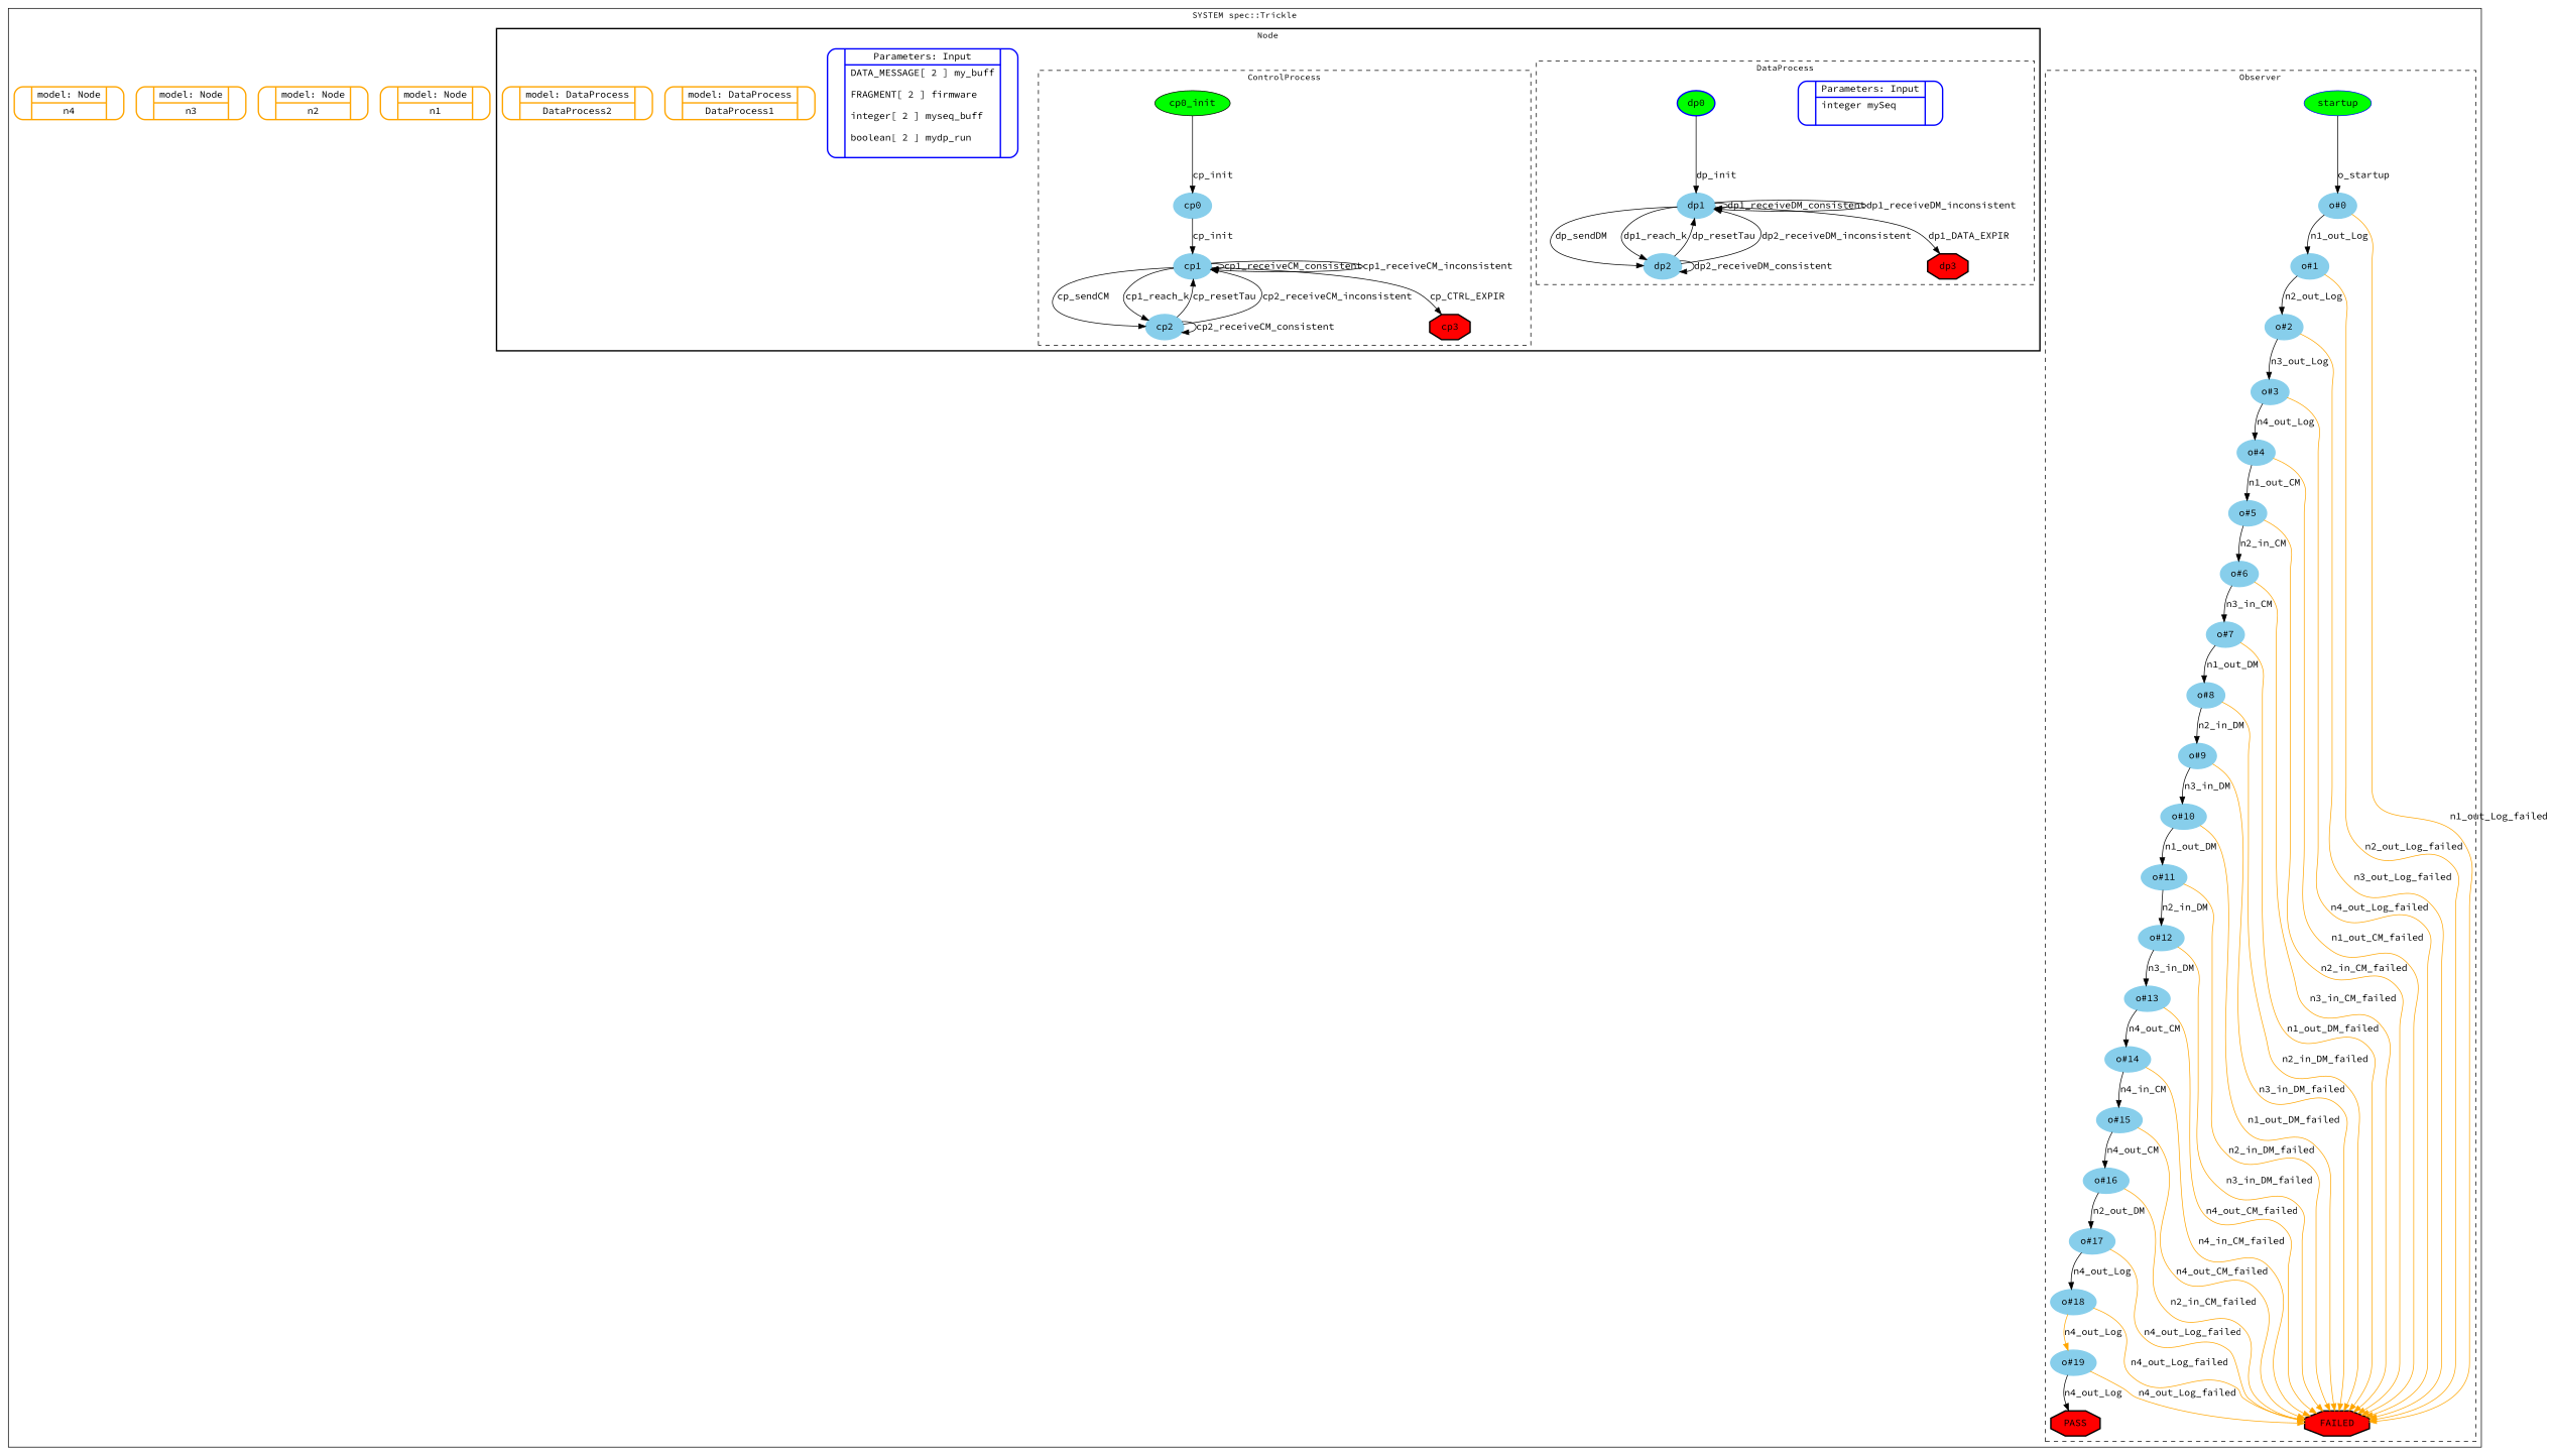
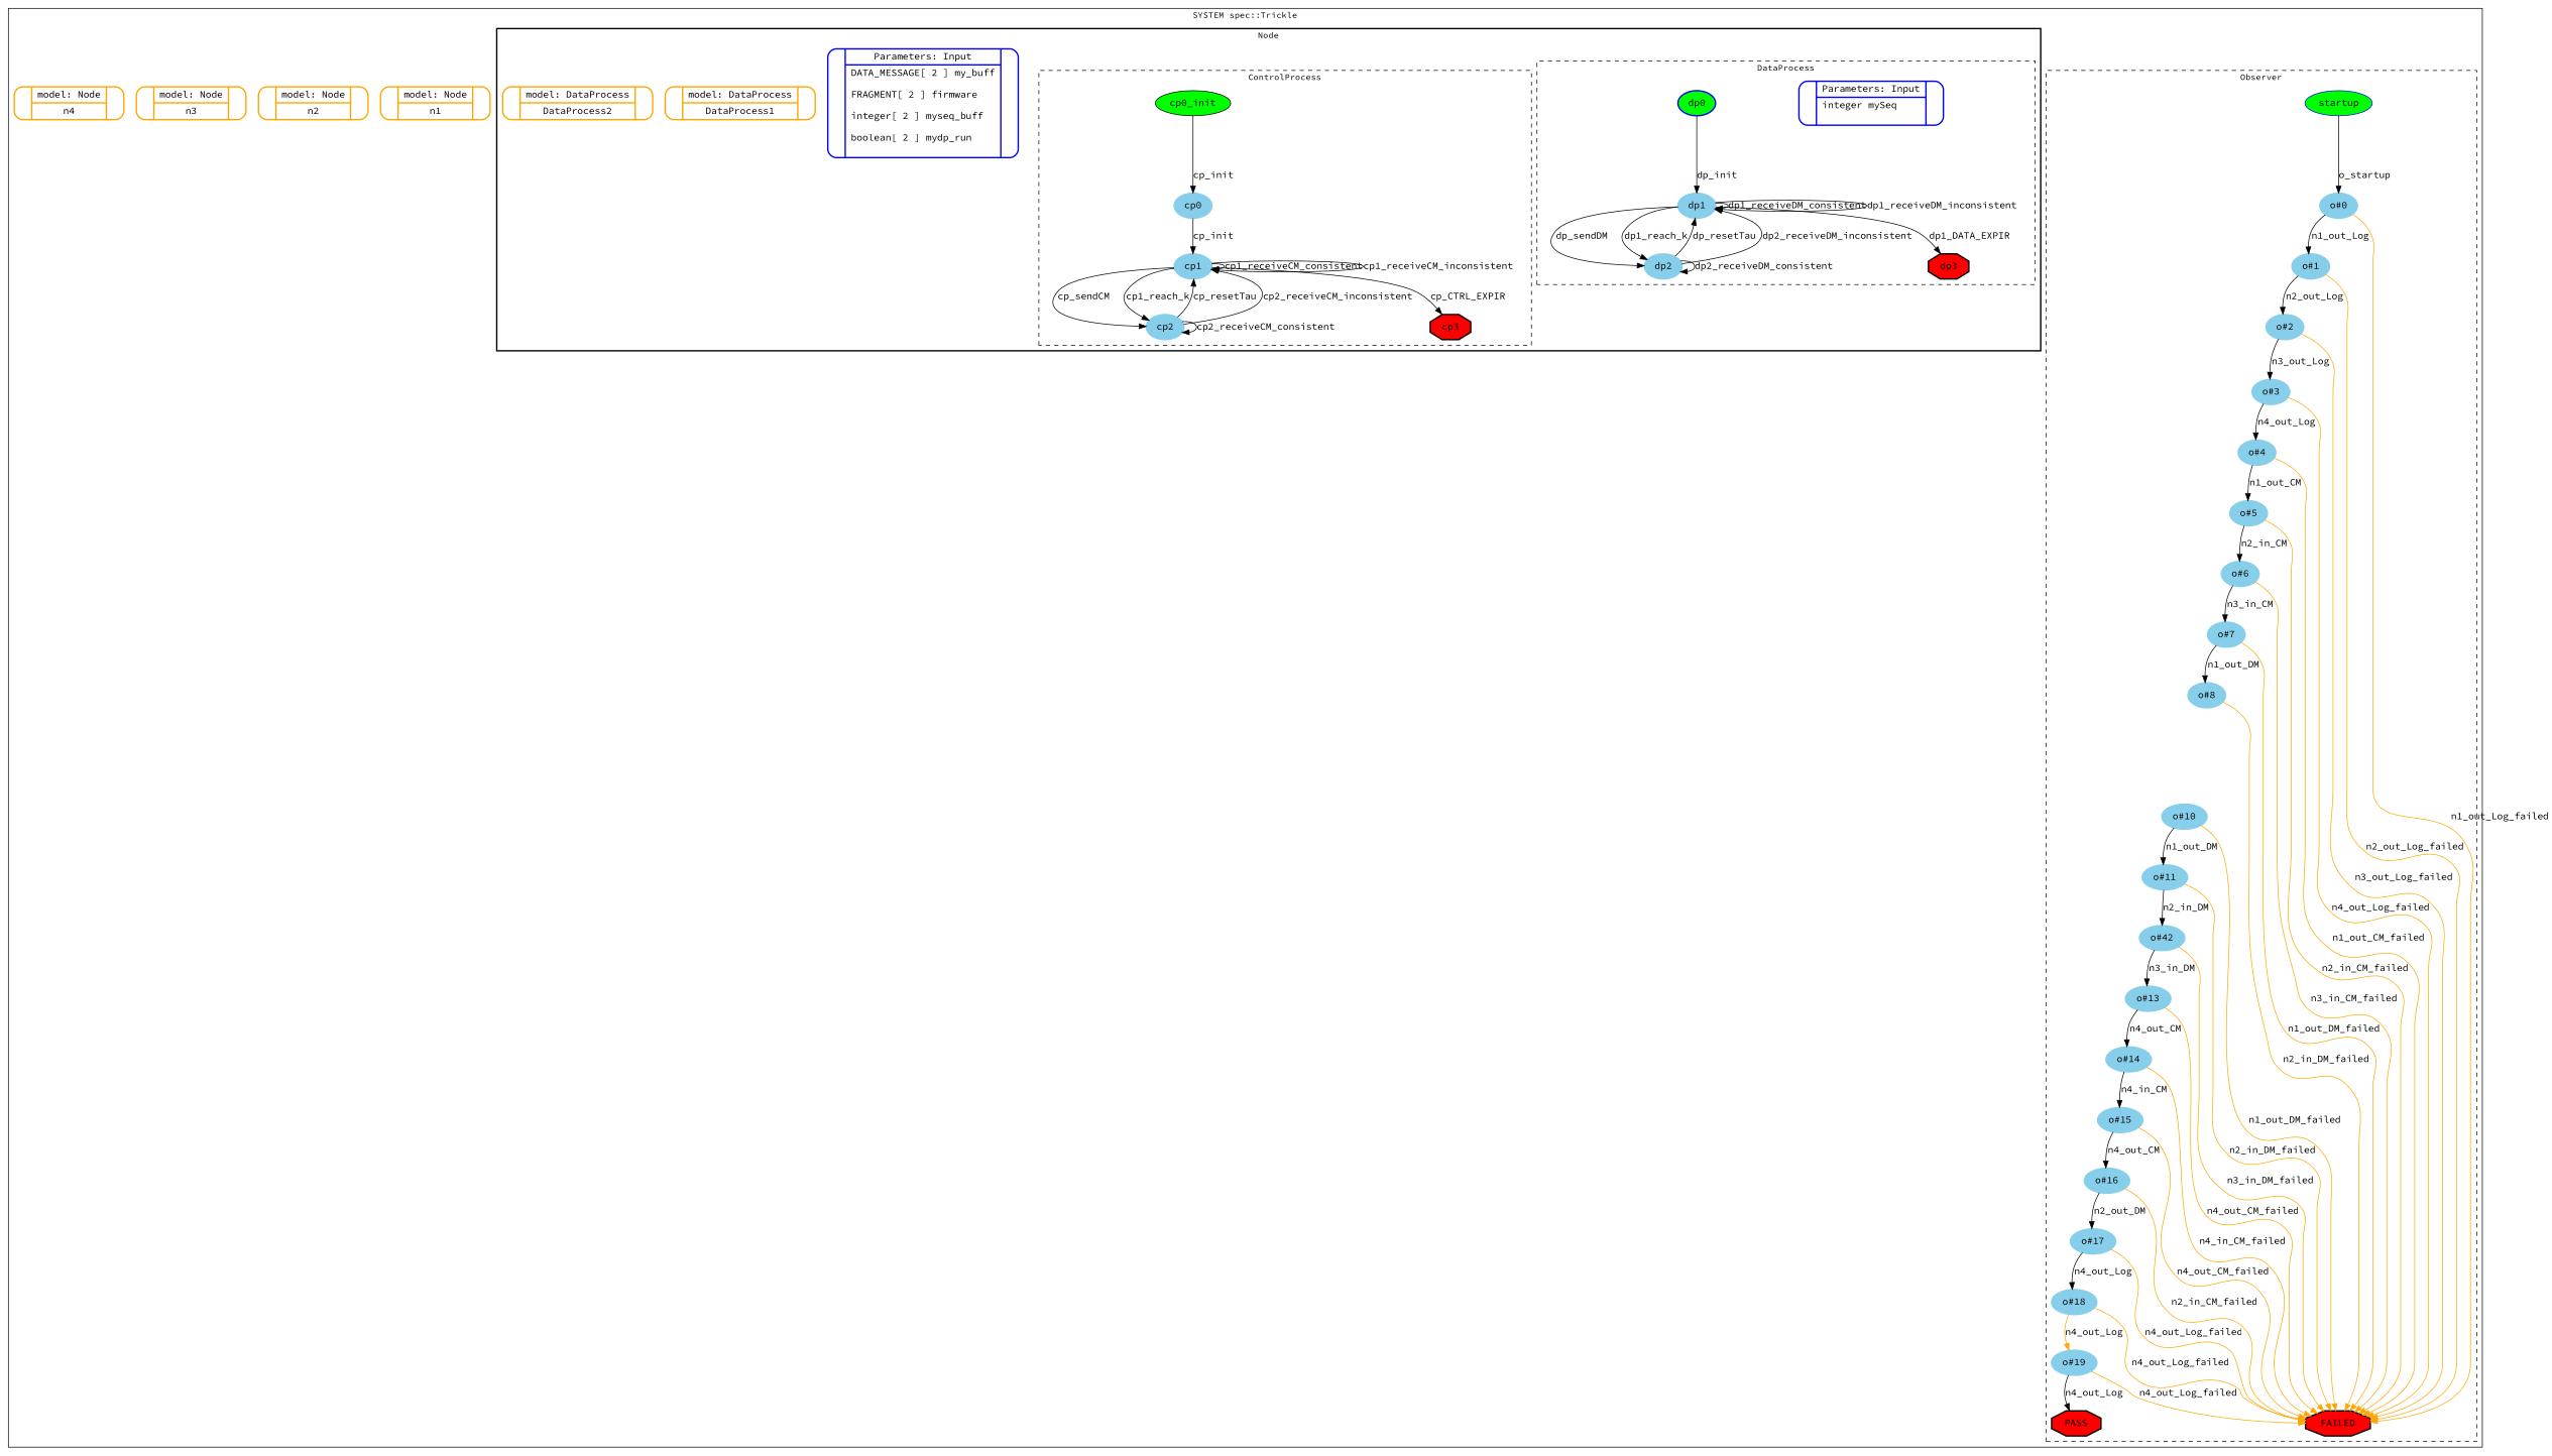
  digraph {
    compound=true
    fontname="Source Code Pro"
    fontsize=12
    node [color=skyblue fontname="Source Code Pro" shape=ellipse style="bold,filled"]
    edge [fontname="Source Code Pro"]
    n1 [color=white label=ControlProcess shape=point style=invisible]
    n2 [fillcolor=green label=cp0_init shape=oval style=filled color=""]
    n3 [label=cp0]
    n4 [label=cp1]
    n5 [label=cp2]
    n6 [fillcolor=red label=cp3 shape=octagon color=""]
    n7 [color=white label=DataProcess shape=point style=invisible]
    n8 [color=blue label="|{Parameters: Input|integer mySeq\l\n}|" shape=Mrecord style=bold]
    n9 [color=blue fillcolor=green label=dp0]
    n10 [label=dp1]
    n11 [label=dp2]
    n12 [fillcolor=red label=dp3 shape=octagon color=""]
    n13 [color=white label="Node" shape=point style=invisible]
    n14 [color=blue label="|{Parameters: Input|DATA_MESSAGE[ 2 ] my_buff\l\nFRAGMENT[ 2 ] firmware\l\ninteger[ 2 ] myseq_buff\l\nboolean[ 2 ] mydp_run\l\n}|" shape=Mrecord style=bold]
    n15 [color=orange label="|{model: DataProcess|DataProcess1}|" shape=Mrecord style=bold]
    n16 [color=orange label="|{model: DataProcess|DataProcess2}|" shape=Mrecord style=bold]
    n17 [color=white label=Observer shape=point style=invisible]
    n18 [color=blue fillcolor=green label=startup shape=oval style=filled]
    n19 [label="o#0"]
    n20 [label="o#1"]
    n21 [fillcolor=red label=FAILED shape=octagon color=""]
    n22 [label="o#2"]
    n23 [label="o#3"]
    n24 [label="o#4"]
    n25 [label="o#5"]
    n26 [label="o#6"]
    n27 [label="o#7"]
    n28 [label="o#8"]
-   n29 [label="o#9"]
    n30 [label="o#10"]
    n31 [label="o#11"]
-   n32 [label="o#12"]
+   n32 [label="o#42"]
    n33 [label="o#13"]
    n34 [label="o#14"]
    n35 [label="o#15"]
    n36 [label="o#16"]
    n37 [label="o#17"]
    n38 [label="o#18"]
    n39 [label="o#19"]
    n40 [fillcolor=red label=PASS shape=octagon color=""]
    n41 [color=orange label="|{model: Node|n1}|" shape=Mrecord style=bold]
    n42 [color=orange label="|{model: Node|n2}|" shape=Mrecord style=bold]
    n43 [color=orange label="|{model: Node|n3}|" shape=Mrecord style=bold]
    n44 [color=orange label="|{model: Node|n4}|" shape=Mrecord style=bold]
    subgraph cluster_1 {
      label="SYSTEM spec::Trickle"
      n41
      n42
      n43
      n44
      subgraph cluster_2 {
        label="Node"
        style=bold
        n13
        n14
        n15
        n16
        subgraph cluster_3 {
          label=ControlProcess
          style=dashed
          n1
          n2
          n3
          n4
          n5
          n6
        }
        subgraph cluster_4 {
          label=DataProcess
          style=dashed
          n7
          n8
          n9
          n10
          n11
          n12
        }
      }
      subgraph cluster_5 {
        label=Observer
        style=dashed
        n17
        n18
        n19
        n20
        n21
        n22
        n23
        n24
        n25
        n26
        n27
        n28
-       n29
        n30
        n31
        n32
        n33
        n34
        n35
        n36
        n37
        n38
        n39
        n40
      }
    }
    n2 -> n3 [label=cp_init]
    n3 -> n4 [label=cp_init]
    n4 -> n4 [label=cp1_receiveCM_consistent]
    n4 -> n4 [label=cp1_receiveCM_inconsistent]
    n4 -> n5 [label=cp_sendCM]
    n4 -> n5 [label=cp1_reach_k]
    n4 -> n6 [label=cp_CTRL_EXPIR]
    n5 -> n4 [label=cp_resetTau]
    n5 -> n4 [label=cp2_receiveCM_inconsistent]
    n5 -> n5 [label=cp2_receiveCM_consistent]
    n9 -> n10 [label=dp_init]
    n10 -> n10 [label=dp1_receiveDM_consistent]
    n10 -> n10 [label=dp1_receiveDM_inconsistent]
    n10 -> n11 [label=dp_sendDM]
    n10 -> n11 [label=dp1_reach_k]
    n10 -> n12 [label=dp1_DATA_EXPIR]
    n11 -> n10 [label=dp_resetTau]
    n11 -> n10 [label=dp2_receiveDM_inconsistent]
    n11 -> n11 [label=dp2_receiveDM_consistent]
    n18 -> n19 [label=o_startup]
    n19 -> n20 [label=n1_out_Log]
    n19 -> n21 [color=orange label=n1_out_Log_failed]
    n20 -> n21 [color=orange label=n2_out_Log_failed]
    n20 -> n22 [label=n2_out_Log]
    n22 -> n21 [color=orange label=n3_out_Log_failed]
    n22 -> n23 [label=n3_out_Log]
    n23 -> n21 [color=orange label=n4_out_Log_failed]
    n23 -> n24 [label=n4_out_Log]
    n24 -> n21 [color=orange label=n1_out_CM_failed]
    n24 -> n25 [label=n1_out_CM]
    n25 -> n21 [color=orange label=n2_in_CM_failed]
    n25 -> n26 [label=n2_in_CM]
    n26 -> n21 [color=orange label=n3_in_CM_failed]
    n26 -> n27 [label=n3_in_CM]
    n27 -> n21 [color=orange label=n1_out_DM_failed]
    n27 -> n28 [label=n1_out_DM]
    n28 -> n21 [color=orange label=n2_in_DM_failed]
-   n28 -> n29 [label=n2_in_DM]
-   n29 -> n21 [color=orange label=n3_in_DM_failed]
-   n29 -> n30 [label=n3_in_DM]
    n30 -> n21 [color=orange label=n1_out_DM_failed]
    n30 -> n31 [label=n1_out_DM]
    n31 -> n21 [color=orange label=n2_in_DM_failed]
    n31 -> n32 [label=n2_in_DM]
    n32 -> n21 [color=orange label=n3_in_DM_failed]
    n32 -> n33 [label=n3_in_DM]
    n33 -> n21 [color=orange label=n4_out_CM_failed]
    n33 -> n34 [label=n4_out_CM]
    n34 -> n21 [color=orange label=n4_in_CM_failed]
    n34 -> n35 [label=n4_in_CM]
    n35 -> n21 [color=orange label=n4_out_CM_failed]
    n35 -> n36 [label=n4_out_CM]
    n36 -> n21 [color=orange label=n2_in_CM_failed]
    n36 -> n37 [label=n2_out_DM]
    n37 -> n21 [color=orange label=n4_out_Log_failed]
    n37 -> n38 [label=n4_out_Log]
    n38 -> n21 [color=orange label=n4_out_Log_failed]
    n38 -> n39 [color=orange label=n4_out_Log]
    n39 -> n21 [color=orange label=n4_out_Log_failed]
    n39 -> n40 [label=n4_out_Log]
  }
